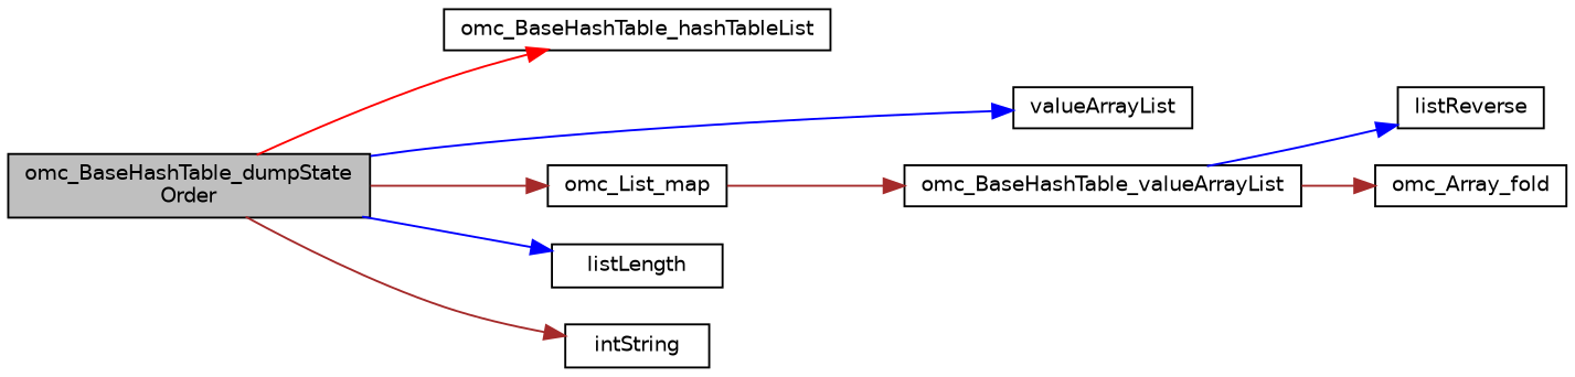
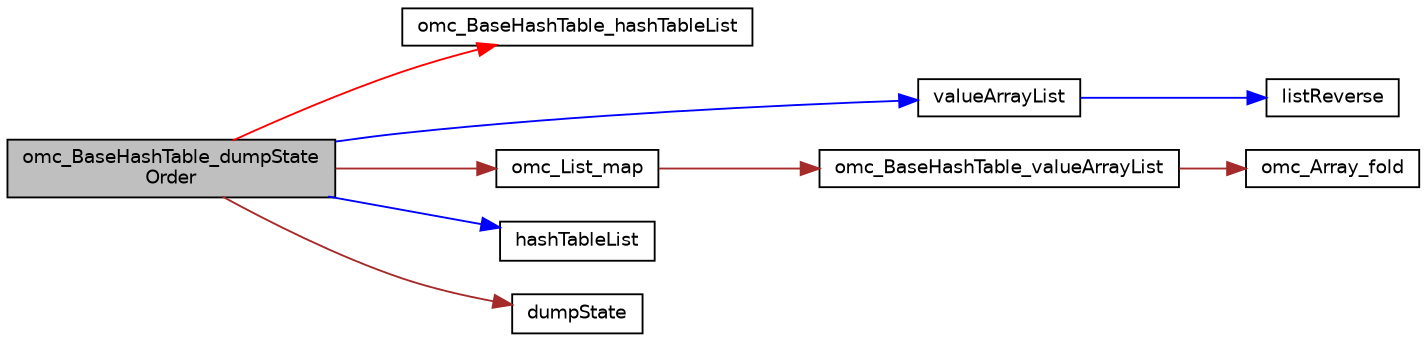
  digraph {
    rankdir=LR
    node [color=black fillcolor=white fontname=Helvetica fontsize=10 shape=record style=filled]
    edge [color=brown fontname=Helvetica fontsize=10 labelfontname=Helvetica labelfontsize=10 style=solid]
    n1 [fillcolor=grey75 fontcolor=black height=0.2 label="omc_BaseHashTable_dumpState\lOrder" width=0.4]
    n2 [height=0.2 label=omc_BaseHashTable_hashTableList width=0.4]
    n3 [height=0.2 label=valueArrayList width=0.4]
    n4 [height=0.2 label=omc_List_map width=0.4]
-   n5 [height=0.2 label=listLength width=0.4]
-   n6 [height=0.2 label=intString width=0.4]
+   n5 [height=0.2 label=hashTableList width=0.4]
+   n6 [height=0.2 label=dumpState width=0.4]
    n7 [height=0.2 label=omc_BaseHashTable_valueArrayList width=0.4]
    n8 [height=0.2 label=omc_Array_fold width=0.4]
    n9 [height=0.2 label=listReverse width=0.4]
    n1 -> n2 [color=red]
    n1 -> n3 [color=blue]
    n1 -> n4
    n1 -> n5 [color=blue]
    n1 -> n6
    n4 -> n7
    n7 -> n8
-   n7 -> n9 [color=blue]
+   n3 -> n9 [color=blue]
  }
